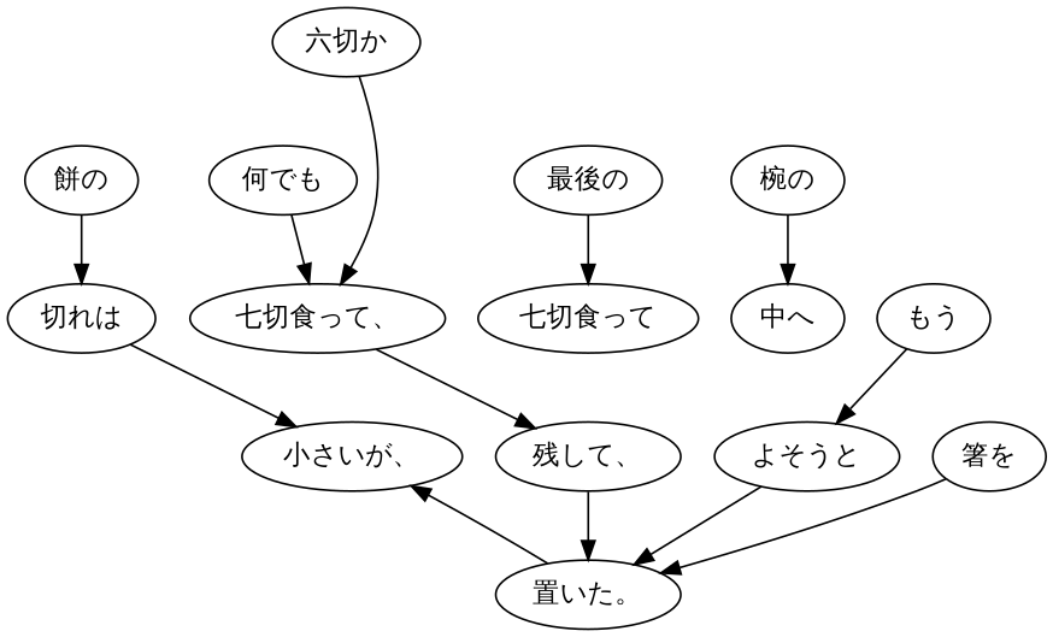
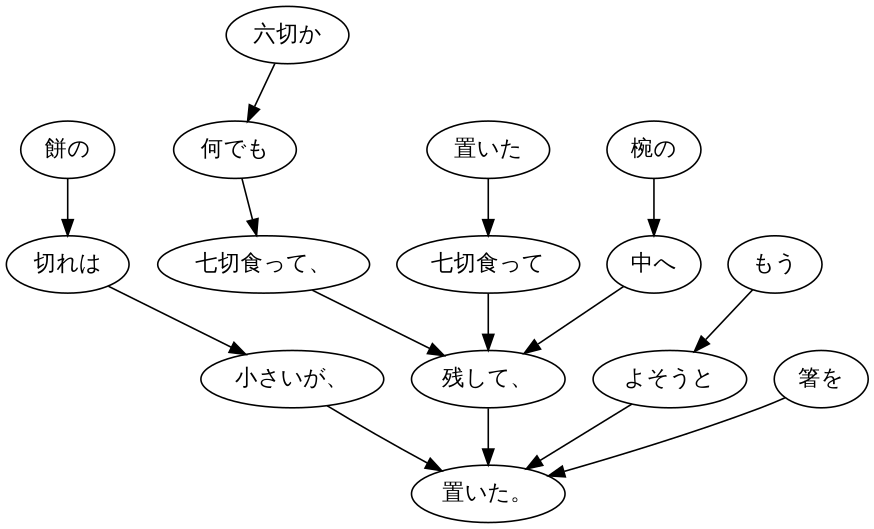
  digraph {
    fontname="Patrick Hand"
    node [fontname="Patrick Hand"]
    edge [fontname="Patrick Hand"]
    n1 [label="餅の"]
    n2 [label="切れは"]
    n3 [label="小さいが、"]
    n4 [label="置いた。"]
    n5 [label="何でも"]
    n6 [label="七切食って、"]
    n7 [label="残して、"]
    n8 [label="六切か"]
-   n9 [label="最後の"]
+   n9 [label="置いた"]
    n10 [label="七切食って"]
    n11 [label="椀の"]
    n12 [label="中へ"]
    n13 [label="もう"]
    n14 [label="よそうと"]
    n15 [label="箸を"]
    n1 -> n2
    n2 -> n3
-   n4 -> n3
+   n3 -> n4
    n5 -> n6
    n6 -> n7
    n7 -> n4
-   n8 -> n6
+   n8 -> n5
    n9 -> n10
+   n10 -> n7
    n11 -> n12
+   n12 -> n7
    n13 -> n14
    n14 -> n4
    n15 -> n4
  }
